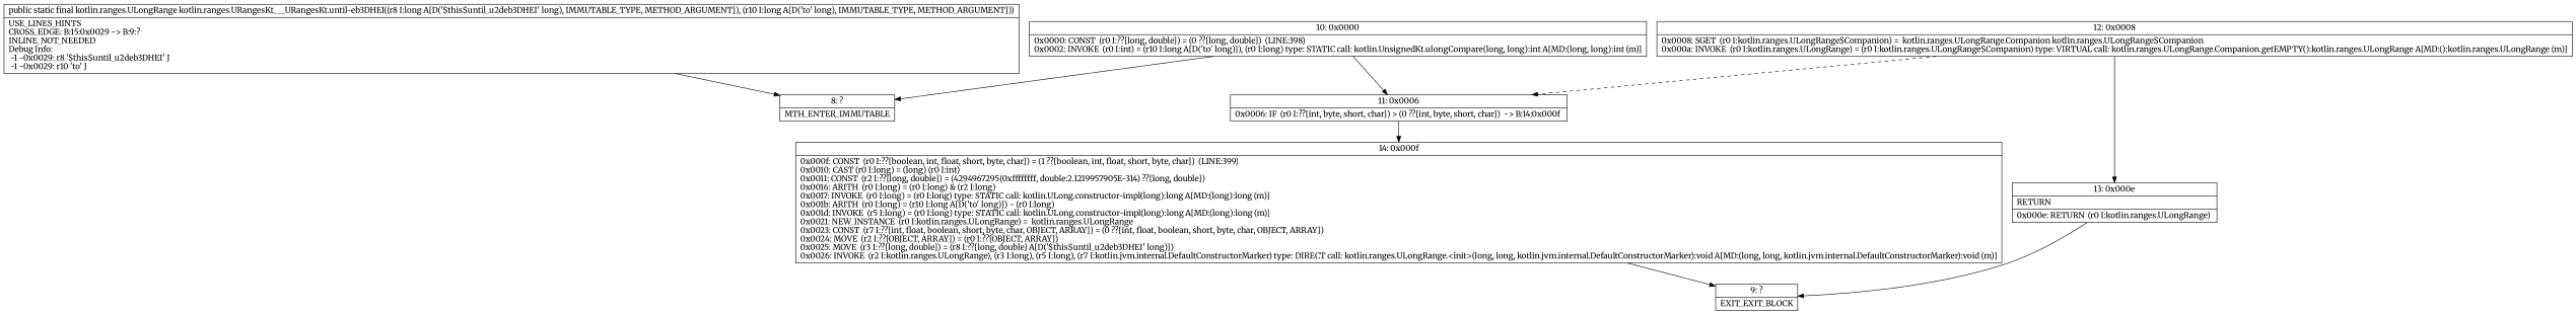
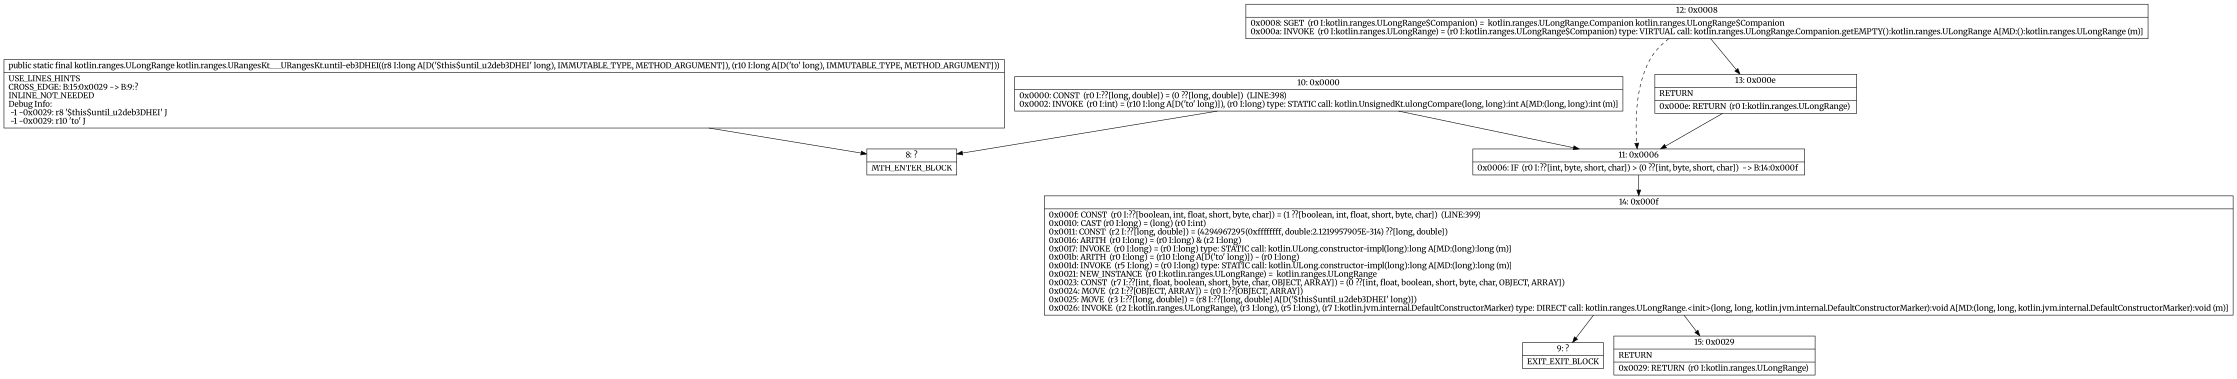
  digraph {
    fontname=Merriweather
    node [fontname=Merriweather shape=record]
    edge [fontname=Merriweather]
-   n1 [label="{8\:\ ?|MTH_ENTER_IMMUTABLE\l}"]
+   n1 [label="{8\:\ ?|MTH_ENTER_BLOCK\l}"]
    n2 [label="{10\:\ 0x0000|0x0000: CONST  (r0 I:??[long, double]) = (0 ??[long, double])  (LINE:398)\l0x0002: INVOKE  (r0 I:int) = (r10 I:long A[D('to' long)]), (r0 I:long) type: STATIC call: kotlin.UnsignedKt.ulongCompare(long, long):int A[MD:(long, long):int (m)]\l}"]
    n3 [label="{11\:\ 0x0006|0x0006: IF  (r0 I:??[int, byte, short, char]) \> (0 ??[int, byte, short, char])  \-\> B:14:0x000f \l}"]
    n4 [label="{14\:\ 0x000f|0x000f: CONST  (r0 I:??[boolean, int, float, short, byte, char]) = (1 ??[boolean, int, float, short, byte, char])  (LINE:399)\l0x0010: CAST (r0 I:long) = (long) (r0 I:int) \l0x0011: CONST  (r2 I:??[long, double]) = (4294967295(0xffffffff, double:2.1219957905E\-314) ??[long, double]) \l0x0016: ARITH  (r0 I:long) = (r0 I:long) & (r2 I:long) \l0x0017: INVOKE  (r0 I:long) = (r0 I:long) type: STATIC call: kotlin.ULong.constructor\-impl(long):long A[MD:(long):long (m)]\l0x001b: ARITH  (r0 I:long) = (r10 I:long A[D('to' long)]) \- (r0 I:long) \l0x001d: INVOKE  (r5 I:long) = (r0 I:long) type: STATIC call: kotlin.ULong.constructor\-impl(long):long A[MD:(long):long (m)]\l0x0021: NEW_INSTANCE  (r0 I:kotlin.ranges.ULongRange) =  kotlin.ranges.ULongRange \l0x0023: CONST  (r7 I:??[int, float, boolean, short, byte, char, OBJECT, ARRAY]) = (0 ??[int, float, boolean, short, byte, char, OBJECT, ARRAY]) \l0x0024: MOVE  (r2 I:??[OBJECT, ARRAY]) = (r0 I:??[OBJECT, ARRAY]) \l0x0025: MOVE  (r3 I:??[long, double]) = (r8 I:??[long, double] A[D('$this$until_u2deb3DHEI' long)]) \l0x0026: INVOKE  (r2 I:kotlin.ranges.ULongRange), (r3 I:long), (r5 I:long), (r7 I:kotlin.jvm.internal.DefaultConstructorMarker) type: DIRECT call: kotlin.ranges.ULongRange.\<init\>(long, long, kotlin.jvm.internal.DefaultConstructorMarker):void A[MD:(long, long, kotlin.jvm.internal.DefaultConstructorMarker):void (m)]\l}"]
    n5 [label="{12\:\ 0x0008|0x0008: SGET  (r0 I:kotlin.ranges.ULongRange$Companion) =  kotlin.ranges.ULongRange.Companion kotlin.ranges.ULongRange$Companion \l0x000a: INVOKE  (r0 I:kotlin.ranges.ULongRange) = (r0 I:kotlin.ranges.ULongRange$Companion) type: VIRTUAL call: kotlin.ranges.ULongRange.Companion.getEMPTY():kotlin.ranges.ULongRange A[MD:():kotlin.ranges.ULongRange (m)]\l}"]
    n6 [label="{13\:\ 0x000e|RETURN\l|0x000e: RETURN  (r0 I:kotlin.ranges.ULongRange) \l}"]
    n7 [label="{9\:\ ?|EXIT_EXIT_BLOCK\l}"]
+   n8 [label="{15\:\ 0x0029|RETURN\l|0x0029: RETURN  (r0 I:kotlin.ranges.ULongRange) \l}"]
    n9 [label="{public static final kotlin.ranges.ULongRange kotlin.ranges.URangesKt___URangesKt.until\-eb3DHEI((r8 I:long A[D('$this$until_u2deb3DHEI' long), IMMUTABLE_TYPE, METHOD_ARGUMENT]), (r10 I:long A[D('to' long), IMMUTABLE_TYPE, METHOD_ARGUMENT]))  | USE_LINES_HINTS\lCROSS_EDGE: B:15:0x0029 \-\> B:9:?\lINLINE_NOT_NEEDED\lDebug Info:\l  \-1 \-0x0029: r8 '$this$until_u2deb3DHEI' J\l  \-1 \-0x0029: r10 'to' J\l}"]
    n2 -> n1
    n2 -> n3
    n3 -> n4
    n4 -> n7
+   n4 -> n8
    n5 -> n3 [style=dashed]
    n5 -> n6
-   n6 -> n7
+   n6 -> n3
    n9 -> n1
  }
